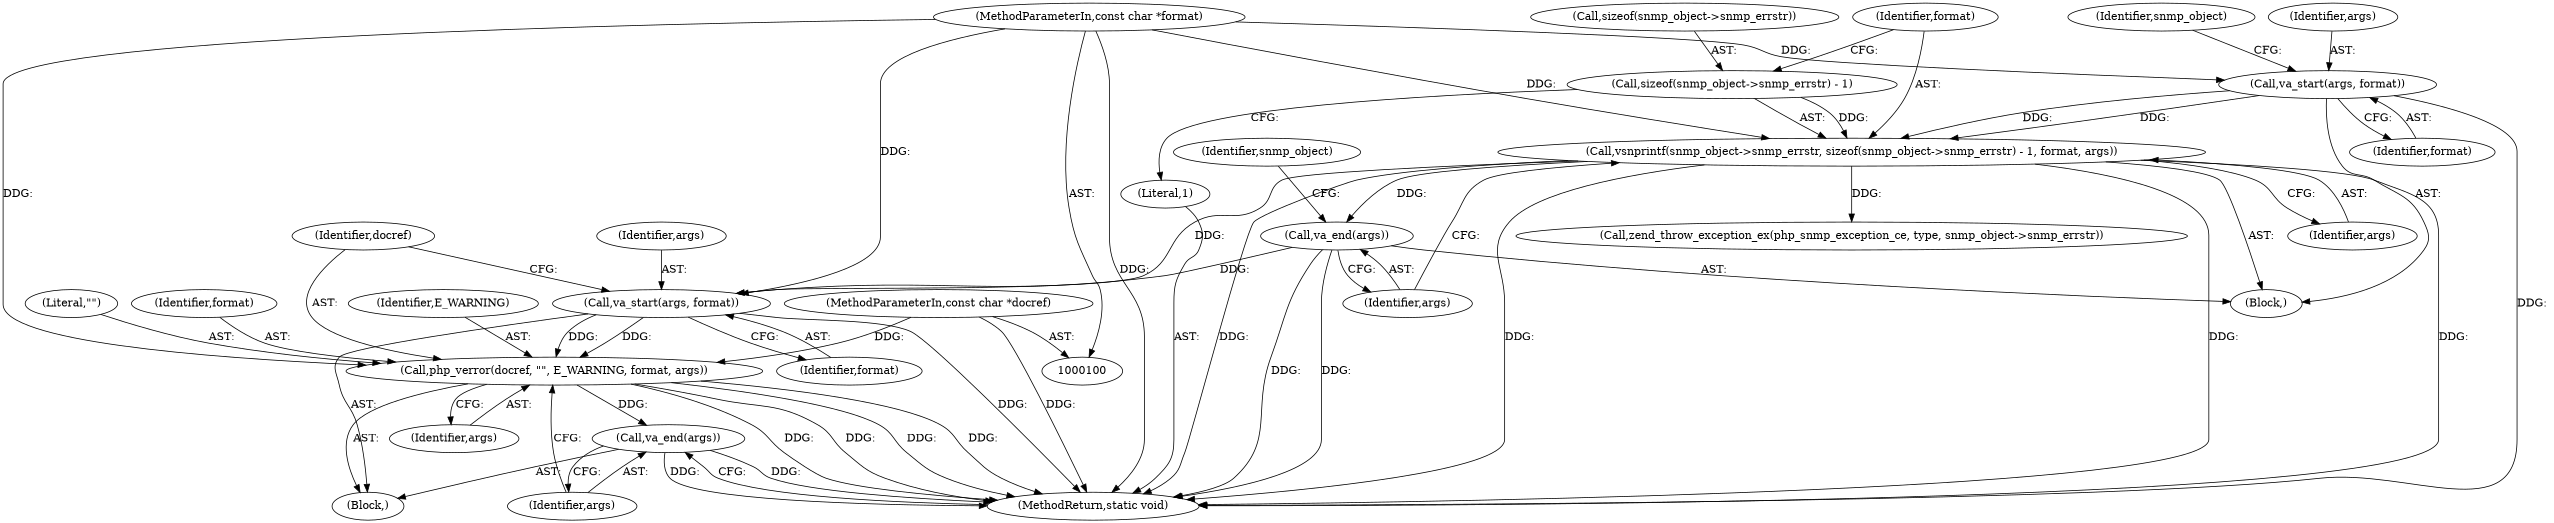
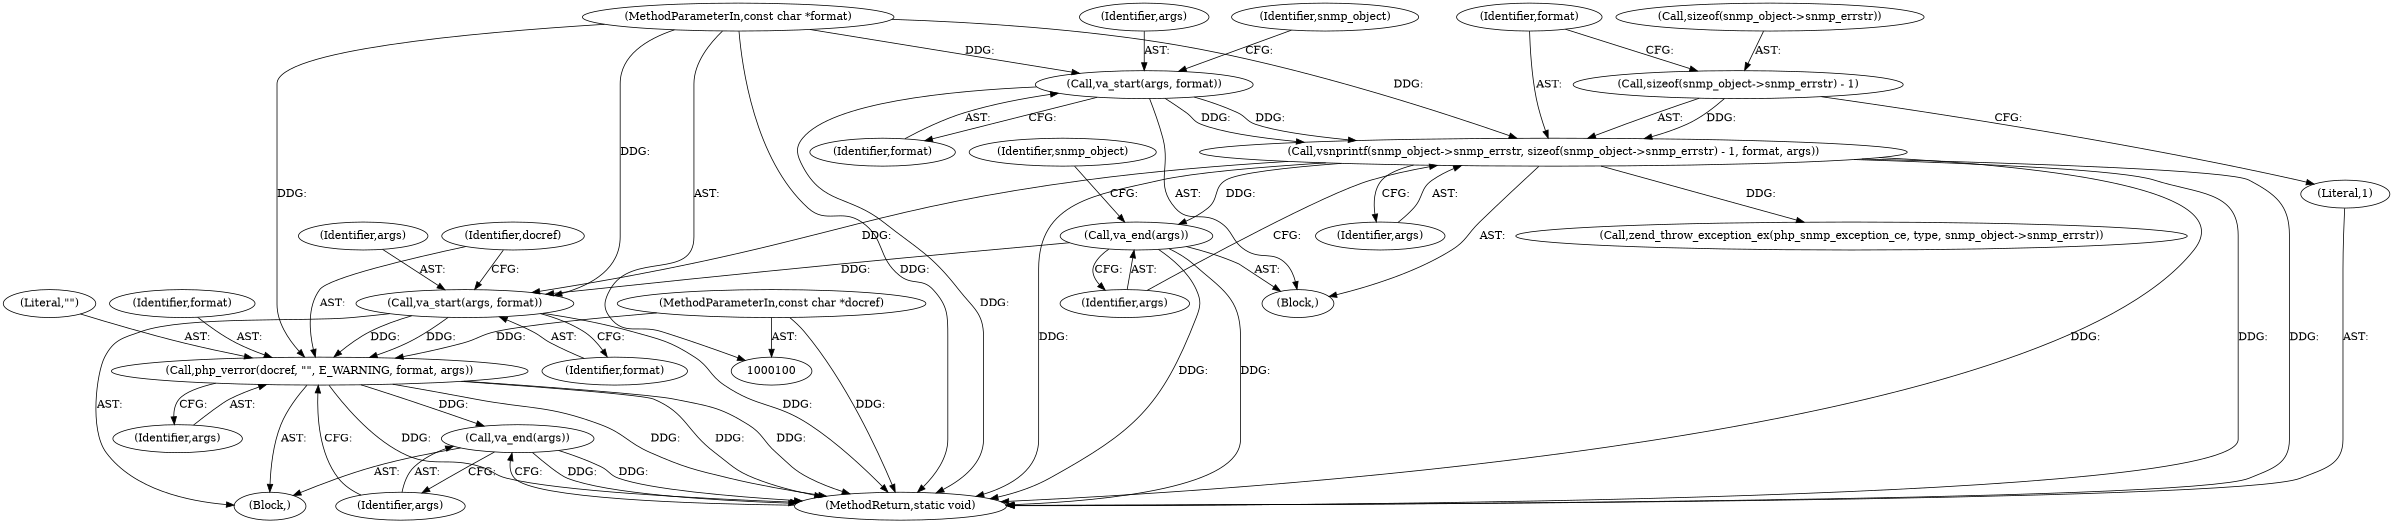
  digraph {
    n1 [label="(Call,php_verror(docref, \"\", E_WARNING, format, args))"]
    n2 [label="(Call,va_end(args))"]
    n3 [label="(Identifier,args)"]
    n4 [label="(Block,)"]
    n5 [label="(MethodReturn,static void)"]
    n6 [label="(Identifier,args)"]
    n7 [label="(MethodParameterIn,const char *docref)"]
    1000100
    n9 [label="(Call,va_start(args, format))"]
    n10 [label="(Identifier,format)"]
    n11 [label="(Call,va_end(args))"]
    n12 [label="(Identifier,args)"]
    n13 [label="(Block,)"]
    n14 [label="(Call,vsnprintf(snmp_object->snmp_errstr, sizeof(snmp_object->snmp_errstr) - 1, format, args))"]
    n15 [label="(Identifier,args)"]
    n16 [label="(Call,zend_throw_exception_ex(php_snmp_exception_ce, type, snmp_object->snmp_errstr))"]
    n17 [label="(Call,sizeof(snmp_object->snmp_errstr) - 1)"]
    n18 [label="(Literal,1)"]
    n19 [label="(Call,va_start(args, format))"]
    n20 [label="(Identifier,format)"]
    n21 [label="(MethodParameterIn,const char *format)"]
    n22 [label="(Identifier,snmp_object)"]
-   n23 [label="(Identifier,E_WARNING)"]
    n24 [label="(Identifier,format)"]
    n25 [label="(Identifier,docref)"]
    n26 [label="(Identifier,args)"]
    n27 [label="(Identifier,args)"]
    n28 [label="(Literal,\"\")"]
    n29 [label="(Call,sizeof(snmp_object->snmp_errstr))"]
    n30 [label="(Identifier,snmp_object)"]
    n31 [label="(Identifier,format)"]
    n1 -> n2 [label="DDG: "]
    n1 -> n3 [label="CFG: "]
    n1 -> n4 [label="AST: "]
    n1 -> n5 [label="DDG: "]
    n1 -> n5 [label="DDG: "]
    n1 -> n5 [label="DDG: "]
    n1 -> n5 [label="DDG: "]
    n2 -> n4 [label="AST: "]
    n2 -> n5 [label="DDG: "]
    n2 -> n5 [label="DDG: "]
    n2 -> n6 [label="CFG: "]
    n3 -> n1 [label="AST: "]
    n5 -> n2 [label="CFG: "]
    n6 -> n1 [label="CFG: "]
    n6 -> n2 [label="AST: "]
    n7 -> n1 [label="DDG: "]
    n7 -> n5 [label="DDG: "]
    n7 -> 1000100 [label="AST: "]
    n9 -> n1 [label="DDG: "]
    n9 -> n1 [label="DDG: "]
    n9 -> n4 [label="AST: "]
    n9 -> n5 [label="DDG: "]
    n9 -> n10 [label="CFG: "]
    n10 -> n9 [label="AST: "]
    n11 -> n5 [label="DDG: "]
    n11 -> n5 [label="DDG: "]
    n11 -> n9 [label="DDG: "]
    n11 -> n12 [label="CFG: "]
    n11 -> n13 [label="AST: "]
    n12 -> n11 [label="AST: "]
    n12 -> n14 [label="CFG: "]
    n14 -> n5 [label="DDG: "]
    n14 -> n5 [label="DDG: "]
    n14 -> n5 [label="DDG: "]
    n14 -> n5 [label="DDG: "]
    n14 -> n9 [label="DDG: "]
    n14 -> n11 [label="DDG: "]
    n14 -> n13 [label="AST: "]
    n14 -> n15 [label="CFG: "]
    n14 -> n16 [label="DDG: "]
    n15 -> n14 [label="AST: "]
    n17 -> n14 [label="AST: "]
    n17 -> n14 [label="DDG: "]
    n17 -> n18 [label="CFG: "]
    n18 -> n5 [label="AST: "]
    n19 -> n5 [label="DDG: "]
    n19 -> n13 [label="AST: "]
    n19 -> n14 [label="DDG: "]
    n19 -> n14 [label="DDG: "]
    n19 -> n20 [label="CFG: "]
    n20 -> n19 [label="AST: "]
    n21 -> n1 [label="DDG: "]
    n21 -> n5 [label="DDG: "]
    n21 -> 1000100 [label="AST: "]
    n21 -> n9 [label="DDG: "]
    n21 -> n14 [label="DDG: "]
    n21 -> n19 [label="DDG: "]
    n22 -> n11 [label="CFG: "]
-   n23 -> n1 [label="AST: "]
    n24 -> n14 [label="AST: "]
    n24 -> n17 [label="CFG: "]
    n25 -> n1 [label="AST: "]
    n25 -> n9 [label="CFG: "]
    n26 -> n9 [label="AST: "]
    n27 -> n19 [label="AST: "]
    n28 -> n1 [label="AST: "]
    n29 -> n17 [label="AST: "]
    n30 -> n19 [label="CFG: "]
    n31 -> n1 [label="AST: "]
  }
